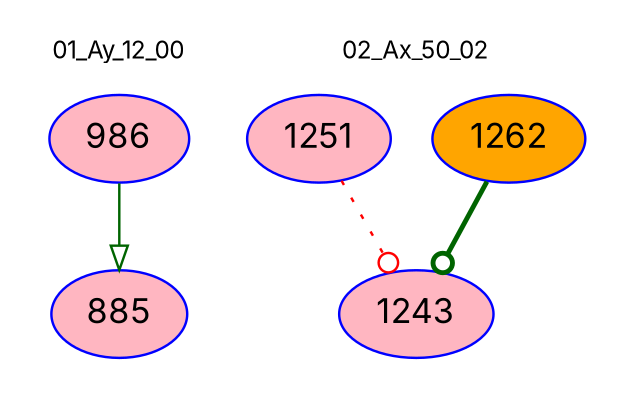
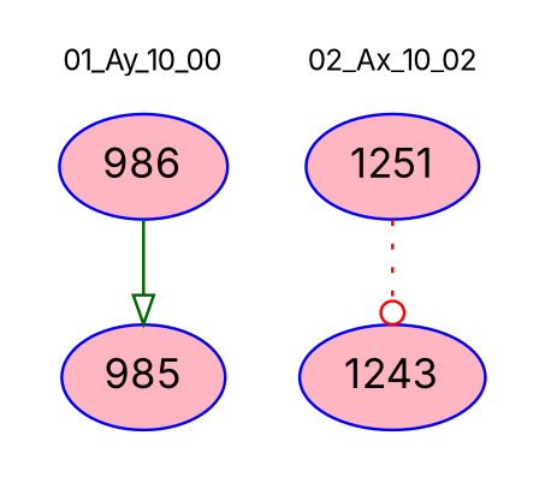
  digraph {
    fontname=Inter
    node [color=blue fillcolor=lightpink fontname=Inter style=filled]
    edge [arrowhead=odot color=darkgreen fontname=Inter]
    n1 [label=986]
-   n2 [label=885]
-   n3 [fillcolor=orange label=1262]
+   n2 [label=985]
    n4 [label=1243]
    n5 [label=1251]
    subgraph cluster_1 {
      color=white
      fontsize=10
-     label="01_Ay_12_00"
+     label="01_Ay_10_00"
      n1
      n2
    }
    subgraph cluster_2 {
      color=white
      fontsize=10
-     label="02_Ax_50_02"
-     n3
+     label="02_Ax_10_02"
      n4
      n5
    }
    n1 -> n2 [arrowhead=onormal style=solid]
-   n3 -> n4 [style=bold]
    n5 -> n4 [color=red style=dotted]
  }
